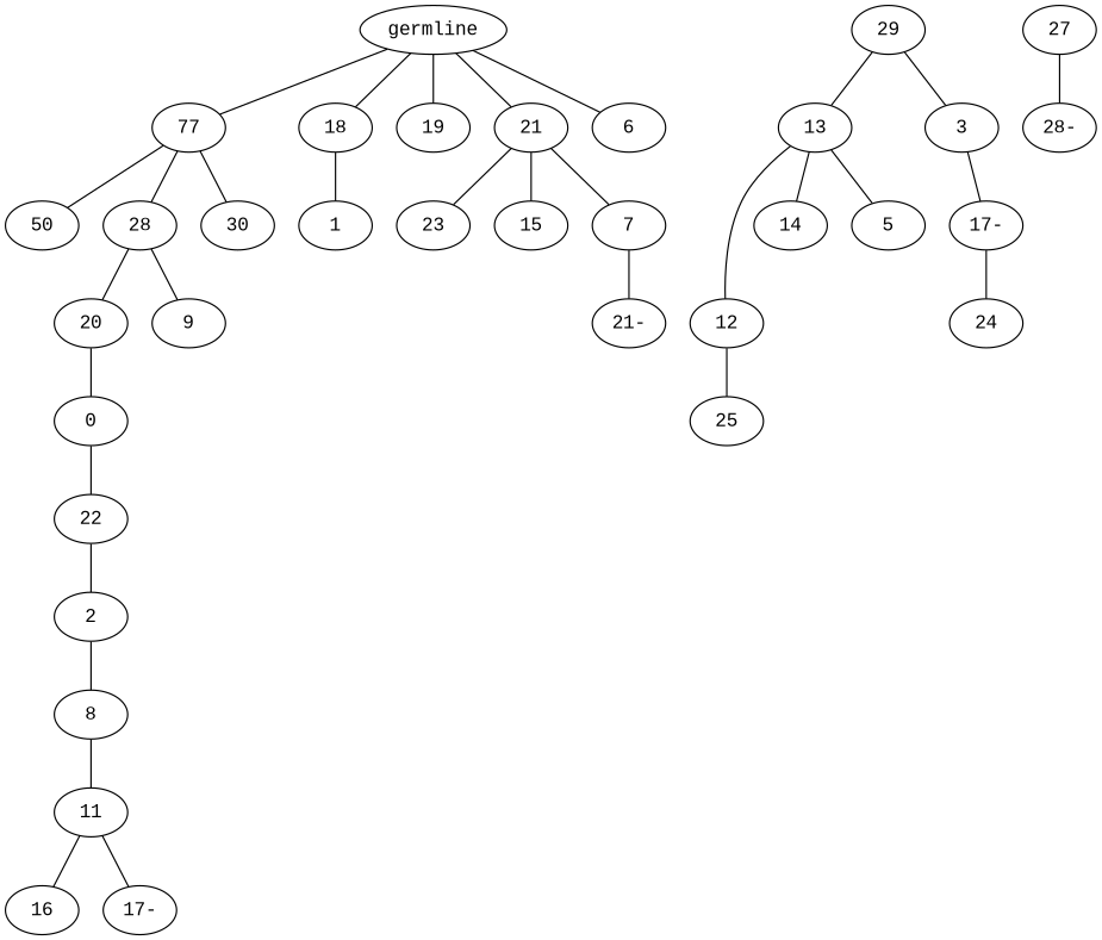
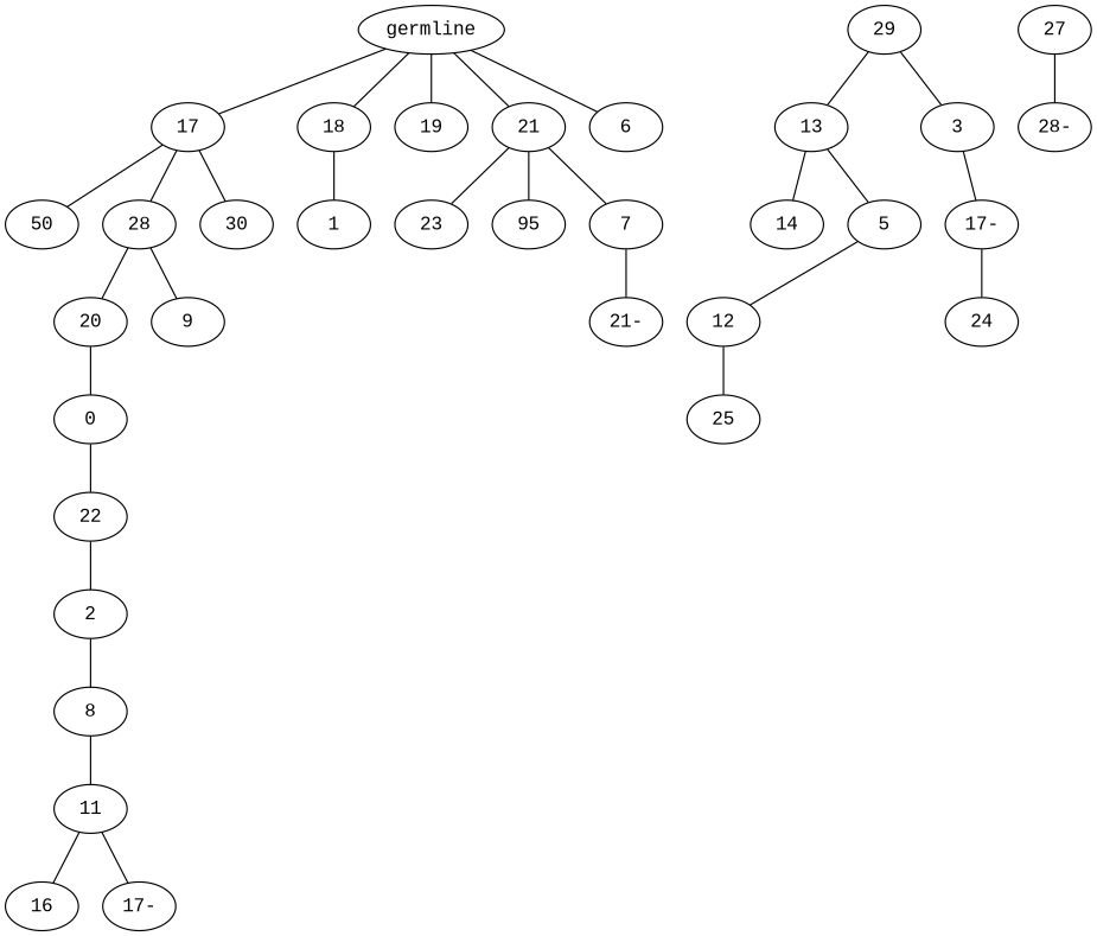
  graph {
    fontname="Liberation Mono"
    node [fontname="Liberation Mono"]
    edge [fontname="Liberation Mono"]
    n1 [label=germline]
-   n2 [label=77]
+   n2 [label=17]
    n3 [label=18]
    n4 [label=19]
    n5 [label=21]
    n6 [label=6]
    n7 [label=50]
    n8 [label=28]
    n9 [label=30]
    n10 [label=1]
    n11 [label=23]
-   n12 [label=15]
+   n12 [label=95]
    n13 [label=7]
    n14 [label=20]
    n15 [label=9]
    n16 [label=0]
    n17 [label=22]
    n18 [label=2]
    n19 [label=8]
    n20 [label=11]
    n21 [label=16]
    n22 [label="17-"]
    n23 [label=29]
    n24 [label=13]
    n25 [label=3]
    n26 [label=12]
    n27 [label=14]
    n28 [label=5]
    n29 [label="17-"]
    n30 [label=25]
    n31 [label=27]
    n32 [label="28-"]
    n33 [label=24]
    n34 [label="21-"]
    n1 -- n2
    n1 -- n3
    n1 -- n4
    n1 -- n5
    n1 -- n6
    n2 -- n7
    n2 -- n8
    n2 -- n9
    n3 -- n10
    n5 -- n11
    n5 -- n12
    n5 -- n13
    n8 -- n14
    n8 -- n15
    n13 -- n34
    n14 -- n16
    n16 -- n17
    n17 -- n18
    n18 -- n19
    n19 -- n20
    n20 -- n21
    n20 -- n22
    n23 -- n24
    n23 -- n25
-   n24 -- n26
+   n28 -- n26
    n24 -- n27
    n24 -- n28
    n25 -- n29
    n26 -- n30
    n29 -- n33
    n31 -- n32
  }
